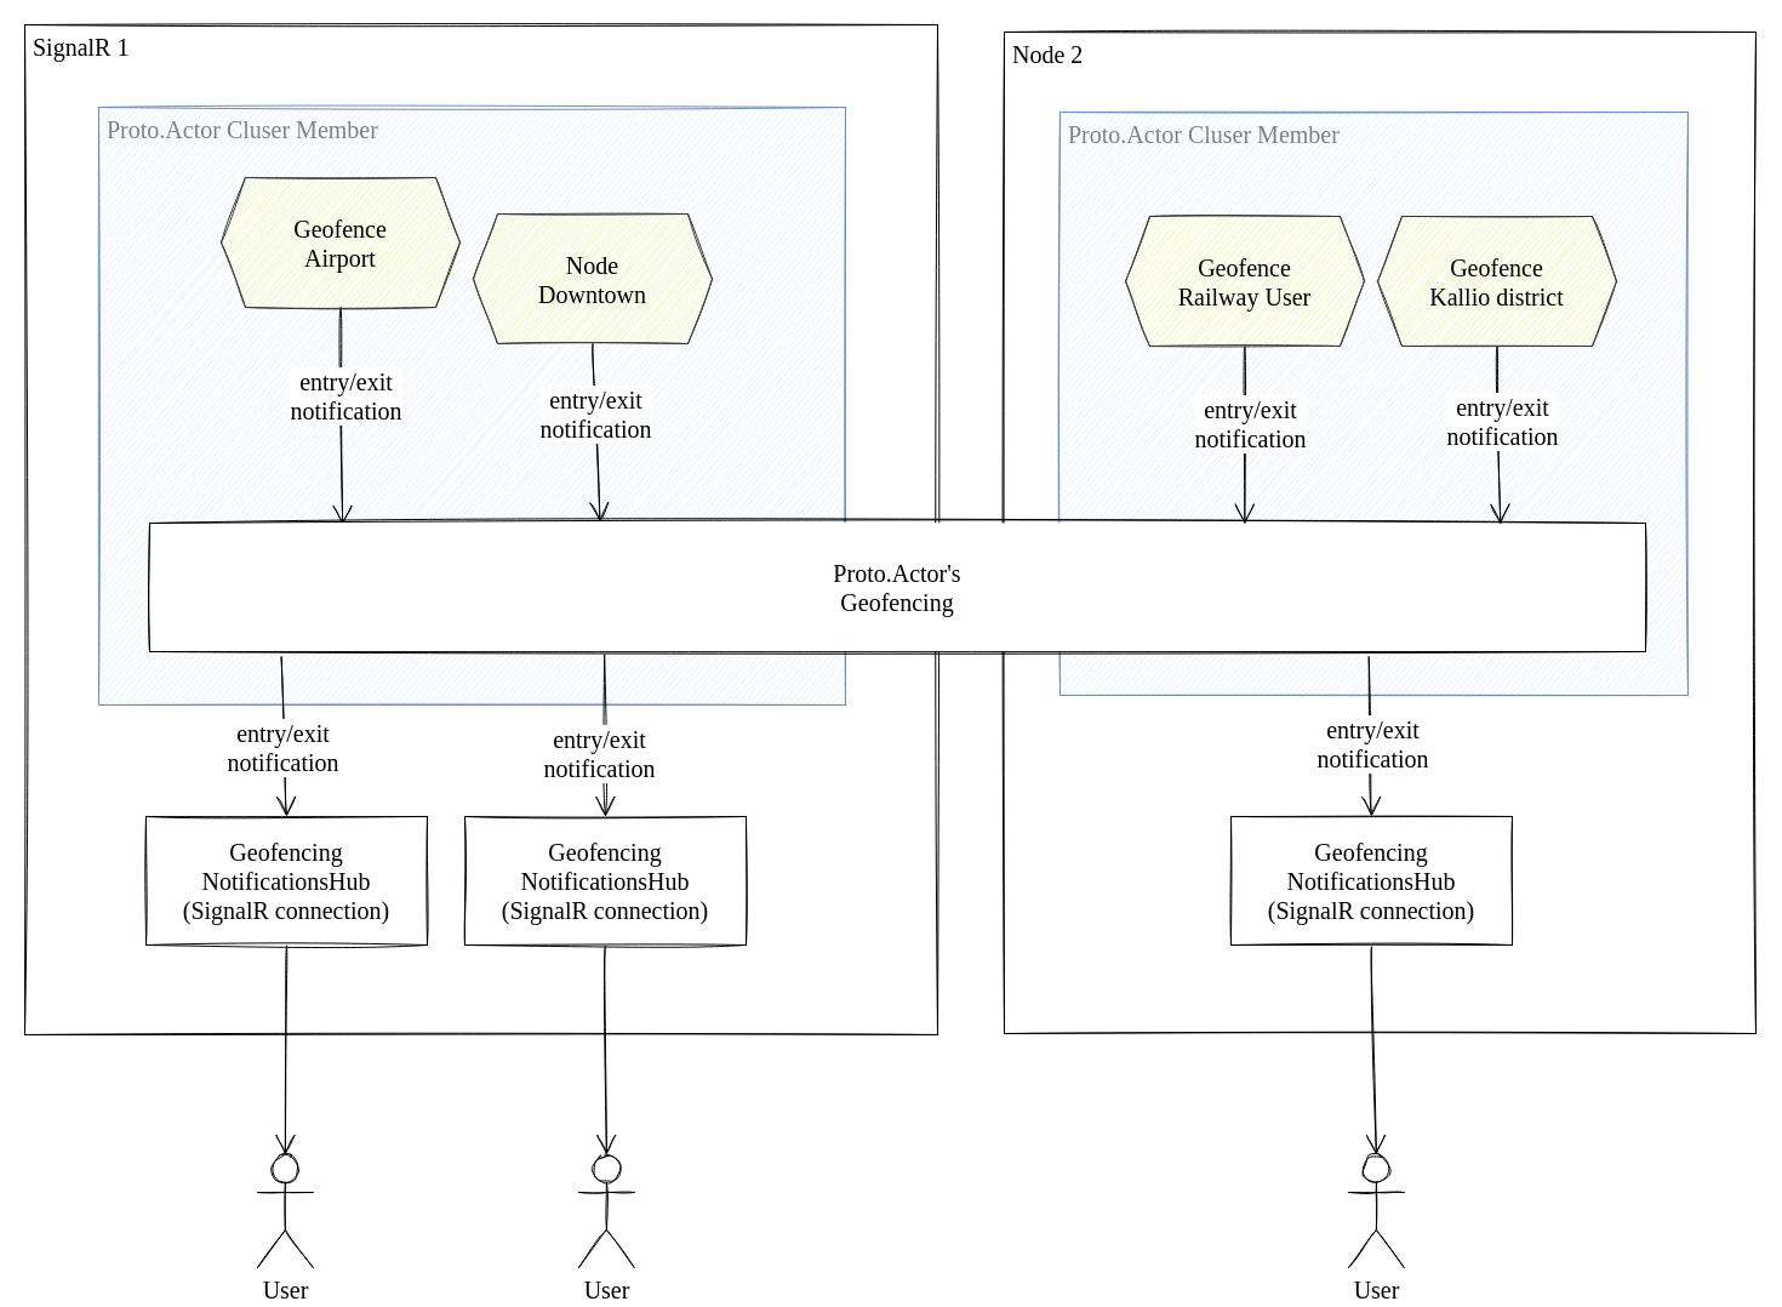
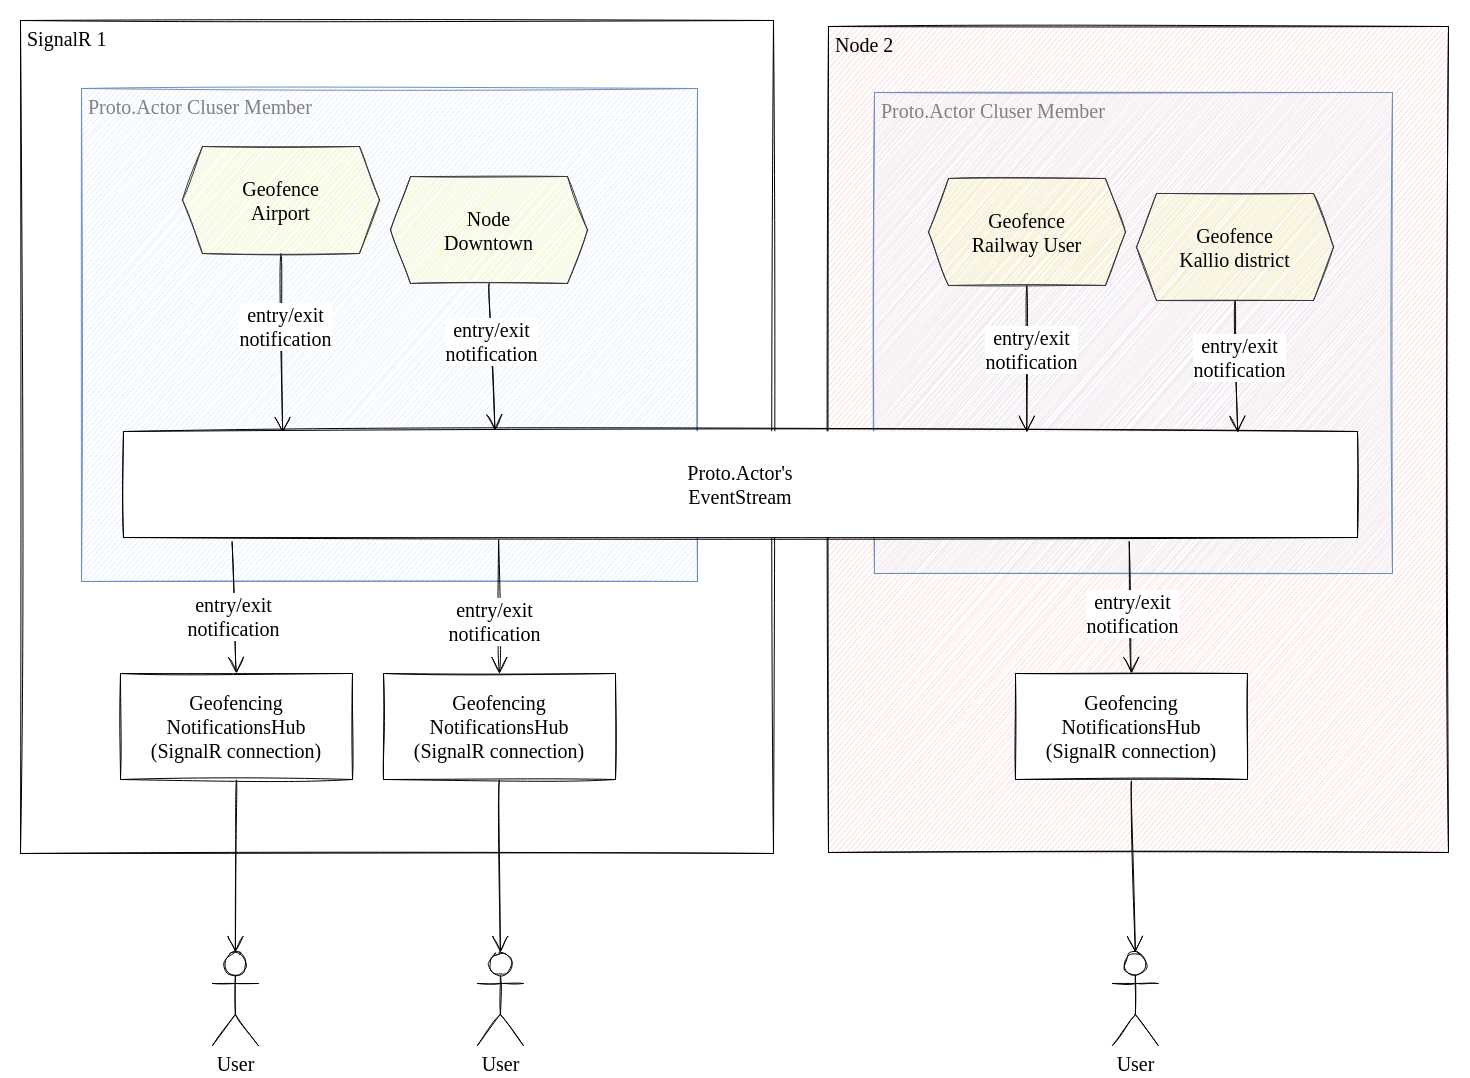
  <mxCell id="0" />
  <mxCell id="1" parent="0" />
- <mxCell id="2" value="Node 2" style="rounded=0;whiteSpace=wrap;html=1;sketch=1;hachureGap=4;pointerEvents=0;fontFamily=Architects Daughter;fontSource=https%3A%2F%2Ffonts.googleapis.com%2Fcss%3Ffamily%3DArchitects%2BDaughter;fontSize=20;align=left;verticalAlign=top;spacingLeft=5;" vertex="1" parent="1"><mxGeometry x="828" y="26" width="620" height="826" as="geometry" /></mxCell>
+ <mxCell id="2" value="Node 2" style="rounded=0;whiteSpace=wrap;html=1;sketch=1;hachureGap=4;pointerEvents=0;fontFamily=Architects Daughter;fontSource=https%3A%2F%2Ffonts.googleapis.com%2Fcss%3Ffamily%3DArchitects%2BDaughter;fontSize=20;align=left;verticalAlign=top;spacingLeft=5;fillColor=#f8cecc;" vertex="1" parent="1"><mxGeometry x="828" y="26" width="620" height="826" as="geometry" /></mxCell>
  <mxCell id="3" value="SignalR 1" style="rounded=0;whiteSpace=wrap;html=1;sketch=1;hachureGap=4;pointerEvents=0;fontFamily=Architects Daughter;fontSource=https%3A%2F%2Ffonts.googleapis.com%2Fcss%3Ffamily%3DArchitects%2BDaughter;fontSize=20;align=left;verticalAlign=top;spacingLeft=5;" vertex="1" parent="1"><mxGeometry x="20" y="20" width="753" height="833" as="geometry" /></mxCell>
  <mxCell id="4" value="Proto.Actor Cluser Member" style="rounded=0;whiteSpace=wrap;html=1;sketch=1;hachureGap=4;pointerEvents=0;fontFamily=Architects Daughter;fontSource=https%3A%2F%2Ffonts.googleapis.com%2Fcss%3Ffamily%3DArchitects%2BDaughter;fontSize=20;align=left;verticalAlign=top;spacingLeft=5;fillColor=#dae8fc;strokeColor=#6c8ebf;movable=1;resizable=1;rotatable=1;deletable=1;editable=1;connectable=1;fontColor=#808080;" vertex="1" parent="1"><mxGeometry x="81" y="88" width="616" height="493" as="geometry" /></mxCell>
  <mxCell id="5" value="Proto.Actor Cluser Member" style="rounded=0;whiteSpace=wrap;html=1;sketch=1;hachureGap=4;pointerEvents=0;fontFamily=Architects Daughter;fontSource=https%3A%2F%2Ffonts.googleapis.com%2Fcss%3Ffamily%3DArchitects%2BDaughter;fontSize=20;align=left;verticalAlign=top;spacingLeft=5;fillColor=#dae8fc;strokeColor=#6c8ebf;movable=1;resizable=1;rotatable=1;deletable=1;editable=1;connectable=1;fontColor=#808080;" vertex="1" parent="1"><mxGeometry x="874" y="92" width="518" height="481" as="geometry" /></mxCell>
  <mxCell id="6" style="edgeStyle=none;curved=1;rounded=0;sketch=1;orthogonalLoop=1;jettySize=auto;html=1;exitX=0.5;exitY=1;exitDx=0;exitDy=0;fontFamily=Architects Daughter;fontSource=https%3A%2F%2Ffonts.googleapis.com%2Fcss%3Ffamily%3DArchitects%2BDaughter;fontSize=20;endArrow=open;startSize=14;endSize=14;sourcePerimeterSpacing=8;targetPerimeterSpacing=8;entryX=0.129;entryY=0.019;entryDx=0;entryDy=0;entryPerimeter=0;" edge="1" parent="1" source="8" target="18"><mxGeometry relative="1" as="geometry"><mxPoint x="281" y="378" as="targetPoint" /></mxGeometry></mxCell>
  <mxCell id="7" value="entry/exit&lt;br&gt;notification" style="edgeLabel;html=1;align=center;verticalAlign=middle;resizable=0;points=[];fontSize=20;fontFamily=Architects Daughter;" vertex="1" connectable="0" parent="6"><mxGeometry x="-0.266" y="3" relative="1" as="geometry"><mxPoint y="7" as="offset" /></mxGeometry></mxCell>
  <mxCell id="8" value="Geofence&lt;br&gt;Airport" style="shape=hexagon;perimeter=hexagonPerimeter2;whiteSpace=wrap;html=1;fixedSize=1;sketch=1;hachureGap=4;pointerEvents=0;fontFamily=Architects Daughter;fontSource=https%3A%2F%2Ffonts.googleapis.com%2Fcss%3Ffamily%3DArchitects%2BDaughter;fontSize=20;strokeColor=#36393d;align=center;verticalAlign=middle;rounded=0;fillColor=#ffff88;" vertex="1" parent="1"><mxGeometry x="182" y="146" width="197" height="107" as="geometry" /></mxCell>
  <mxCell id="9" style="edgeStyle=none;curved=1;rounded=0;sketch=1;orthogonalLoop=1;jettySize=auto;html=1;exitX=0.5;exitY=1;exitDx=0;exitDy=0;fontFamily=Architects Daughter;fontSource=https%3A%2F%2Ffonts.googleapis.com%2Fcss%3Ffamily%3DArchitects%2BDaughter;fontSize=20;endArrow=open;startSize=14;endSize=14;sourcePerimeterSpacing=8;targetPerimeterSpacing=8;entryX=0.301;entryY=-0.007;entryDx=0;entryDy=0;entryPerimeter=0;" edge="1" parent="1" source="11" target="18"><mxGeometry relative="1" as="geometry"><mxPoint x="481" y="892" as="targetPoint" /></mxGeometry></mxCell>
  <mxCell id="10" value="entry/exit&lt;br&gt;notification" style="edgeLabel;html=1;align=center;verticalAlign=middle;resizable=0;points=[];fontSize=20;fontFamily=Architects Daughter;" vertex="1" connectable="0" parent="9"><mxGeometry x="-0.457" relative="1" as="geometry"><mxPoint y="18" as="offset" /></mxGeometry></mxCell>
  <mxCell id="11" value="Node&lt;br&gt;Downtown" style="shape=hexagon;perimeter=hexagonPerimeter2;whiteSpace=wrap;html=1;fixedSize=1;sketch=1;hachureGap=4;pointerEvents=0;fontFamily=Architects Daughter;fontSource=https%3A%2F%2Ffonts.googleapis.com%2Fcss%3Ffamily%3DArchitects%2BDaughter;fontSize=20;strokeColor=#36393d;align=center;verticalAlign=middle;rounded=0;fillColor=#ffff88;" vertex="1" parent="1"><mxGeometry x="390" y="176" width="197" height="107" as="geometry" /></mxCell>
  <mxCell id="12" style="edgeStyle=none;curved=1;rounded=0;sketch=1;orthogonalLoop=1;jettySize=auto;html=1;exitX=0.5;exitY=1;exitDx=0;exitDy=0;entryX=0.732;entryY=0.007;entryDx=0;entryDy=0;entryPerimeter=0;fontFamily=Architects Daughter;fontSource=https%3A%2F%2Ffonts.googleapis.com%2Fcss%3Ffamily%3DArchitects%2BDaughter;fontSize=20;endArrow=open;startSize=14;endSize=14;sourcePerimeterSpacing=8;targetPerimeterSpacing=8;" edge="1" parent="1" source="14" target="18"><mxGeometry relative="1" as="geometry" /></mxCell>
  <mxCell id="13" value="entry/exit&lt;br&gt;notification" style="edgeLabel;html=1;align=center;verticalAlign=middle;resizable=0;points=[];fontSize=20;fontFamily=Architects Daughter;" vertex="1" connectable="0" parent="12"><mxGeometry x="-0.369" y="4" relative="1" as="geometry"><mxPoint y="17" as="offset" /></mxGeometry></mxCell>
  <mxCell id="14" value="Geofence&lt;br&gt;Railway User" style="shape=hexagon;perimeter=hexagonPerimeter2;whiteSpace=wrap;html=1;fixedSize=1;sketch=1;hachureGap=4;pointerEvents=0;fontFamily=Architects Daughter;fontSource=https%3A%2F%2Ffonts.googleapis.com%2Fcss%3Ffamily%3DArchitects%2BDaughter;fontSize=20;strokeColor=#36393d;align=center;verticalAlign=middle;rounded=0;fillColor=#ffff88;" vertex="1" parent="1"><mxGeometry x="928" y="178" width="197" height="107" as="geometry" /></mxCell>
  <mxCell id="15" style="edgeStyle=none;curved=1;rounded=0;sketch=1;orthogonalLoop=1;jettySize=auto;html=1;exitX=0.5;exitY=1;exitDx=0;exitDy=0;entryX=0.903;entryY=0.007;entryDx=0;entryDy=0;entryPerimeter=0;fontFamily=Architects Daughter;fontSource=https%3A%2F%2Ffonts.googleapis.com%2Fcss%3Ffamily%3DArchitects%2BDaughter;fontSize=20;endArrow=open;startSize=14;endSize=14;sourcePerimeterSpacing=8;targetPerimeterSpacing=8;" edge="1" parent="1" source="17" target="18"><mxGeometry relative="1" as="geometry" /></mxCell>
  <mxCell id="16" value="entry/exit&lt;br&gt;notification" style="edgeLabel;html=1;align=center;verticalAlign=middle;resizable=0;points=[];fontSize=20;fontFamily=Architects Daughter;" vertex="1" connectable="0" parent="15"><mxGeometry x="-0.322" y="3" relative="1" as="geometry"><mxPoint y="12" as="offset" /></mxGeometry></mxCell>
- <mxCell id="17" value="Geofence&lt;br&gt;Kallio district" style="shape=hexagon;perimeter=hexagonPerimeter2;whiteSpace=wrap;html=1;fixedSize=1;sketch=1;hachureGap=4;pointerEvents=0;fontFamily=Architects Daughter;fontSource=https%3A%2F%2Ffonts.googleapis.com%2Fcss%3Ffamily%3DArchitects%2BDaughter;fontSize=20;strokeColor=#36393d;align=center;verticalAlign=middle;rounded=0;fillColor=#ffff88;" vertex="1" parent="1"><mxGeometry x="1136" y="178" width="197" height="107" as="geometry" /></mxCell>
- <mxCell id="18" value="Proto.Actor's&lt;br&gt;Geofencing" style="rounded=0;whiteSpace=wrap;html=1;sketch=1;hachureGap=4;pointerEvents=0;fontFamily=Architects Daughter;fontSource=https%3A%2F%2Ffonts.googleapis.com%2Fcss%3Ffamily%3DArchitects%2BDaughter;fontSize=20;" vertex="1" parent="1"><mxGeometry x="123" y="431" width="1234" height="106" as="geometry" /></mxCell>
+ <mxCell id="17" value="Geofence&lt;br&gt;Kallio district" style="shape=hexagon;perimeter=hexagonPerimeter2;whiteSpace=wrap;html=1;fixedSize=1;sketch=1;hachureGap=4;pointerEvents=0;fontFamily=Architects Daughter;fontSource=https%3A%2F%2Ffonts.googleapis.com%2Fcss%3Ffamily%3DArchitects%2BDaughter;fontSize=20;strokeColor=#36393d;align=center;verticalAlign=middle;rounded=0;fillColor=#ffff88;" vertex="1" parent="1"><mxGeometry x="1136" y="193" width="197" height="107" as="geometry" /></mxCell>
+ <mxCell id="18" value="Proto.Actor's&lt;br&gt;EventStream" style="rounded=0;whiteSpace=wrap;html=1;sketch=1;hachureGap=4;pointerEvents=0;fontFamily=Architects Daughter;fontSource=https%3A%2F%2Ffonts.googleapis.com%2Fcss%3Ffamily%3DArchitects%2BDaughter;fontSize=20;" vertex="1" parent="1"><mxGeometry x="123" y="431" width="1234" height="106" as="geometry" /></mxCell>
  <mxCell id="19" style="edgeStyle=none;curved=1;rounded=0;sketch=1;orthogonalLoop=1;jettySize=auto;html=1;exitX=0.5;exitY=1;exitDx=0;exitDy=0;entryX=0.5;entryY=0;entryDx=0;entryDy=0;entryPerimeter=0;fontFamily=Architects Daughter;fontSource=https%3A%2F%2Ffonts.googleapis.com%2Fcss%3Ffamily%3DArchitects%2BDaughter;fontSize=20;endArrow=open;startSize=14;endSize=14;sourcePerimeterSpacing=8;targetPerimeterSpacing=8;" edge="1" parent="1" source="22" target="28"><mxGeometry relative="1" as="geometry" /></mxCell>
  <mxCell id="20" style="edgeStyle=none;curved=1;rounded=0;sketch=1;orthogonalLoop=1;jettySize=auto;html=1;exitX=0.5;exitY=0;exitDx=0;exitDy=0;entryX=0.088;entryY=1.041;entryDx=0;entryDy=0;entryPerimeter=0;fontFamily=Architects Daughter;fontSource=https%3A%2F%2Ffonts.googleapis.com%2Fcss%3Ffamily%3DArchitects%2BDaughter;fontSize=20;endArrow=none;startSize=14;endSize=14;sourcePerimeterSpacing=8;targetPerimeterSpacing=8;startArrow=open;startFill=0;endFill=0;" edge="1" parent="1" source="22" target="18"><mxGeometry relative="1" as="geometry" /></mxCell>
  <mxCell id="21" value="entry/exit&lt;br&gt;notification" style="edgeLabel;html=1;align=center;verticalAlign=middle;resizable=0;points=[];fontSize=20;fontFamily=Architects Daughter;" vertex="1" connectable="0" parent="20"><mxGeometry x="-0.299" y="2" relative="1" as="geometry"><mxPoint y="-12" as="offset" /></mxGeometry></mxCell>
  <mxCell id="22" value="Geofencing&lt;br&gt;NotificationsHub&lt;br&gt;(SignalR connection)" style="rounded=0;whiteSpace=wrap;html=1;sketch=1;hachureGap=4;pointerEvents=0;fontFamily=Architects Daughter;fontSource=https%3A%2F%2Ffonts.googleapis.com%2Fcss%3Ffamily%3DArchitects%2BDaughter;fontSize=20;" vertex="1" parent="1"><mxGeometry x="120" y="673" width="232" height="106" as="geometry" /></mxCell>
  <mxCell id="23" style="edgeStyle=none;curved=1;rounded=0;sketch=1;orthogonalLoop=1;jettySize=auto;html=1;exitX=0.5;exitY=1;exitDx=0;exitDy=0;entryX=0.5;entryY=0;entryDx=0;entryDy=0;entryPerimeter=0;fontFamily=Architects Daughter;fontSource=https%3A%2F%2Ffonts.googleapis.com%2Fcss%3Ffamily%3DArchitects%2BDaughter;fontSize=20;endArrow=open;startSize=14;endSize=14;sourcePerimeterSpacing=8;targetPerimeterSpacing=8;" edge="1" parent="1" source="26" target="29"><mxGeometry relative="1" as="geometry" /></mxCell>
  <mxCell id="24" style="edgeStyle=none;curved=1;rounded=0;sketch=1;orthogonalLoop=1;jettySize=auto;html=1;exitX=0.5;exitY=0;exitDx=0;exitDy=0;entryX=0.815;entryY=1.041;entryDx=0;entryDy=0;entryPerimeter=0;fontFamily=Architects Daughter;fontSource=https%3A%2F%2Ffonts.googleapis.com%2Fcss%3Ffamily%3DArchitects%2BDaughter;fontSize=20;endArrow=none;startSize=14;endSize=14;sourcePerimeterSpacing=8;targetPerimeterSpacing=8;endFill=0;startFill=0;startArrow=open;" edge="1" parent="1" source="26" target="18"><mxGeometry relative="1" as="geometry" /></mxCell>
  <mxCell id="25" value="entry/exit&lt;br&gt;notification" style="edgeLabel;html=1;align=center;verticalAlign=middle;resizable=0;points=[];fontSize=20;fontFamily=Architects Daughter;" vertex="1" connectable="0" parent="24"><mxGeometry x="-0.427" y="-8" relative="1" as="geometry"><mxPoint x="-7" y="-22" as="offset" /></mxGeometry></mxCell>
  <mxCell id="26" value="Geofencing&lt;br&gt;NotificationsHub&lt;br&gt;(SignalR connection)" style="rounded=0;whiteSpace=wrap;html=1;sketch=1;hachureGap=4;pointerEvents=0;fontFamily=Architects Daughter;fontSource=https%3A%2F%2Ffonts.googleapis.com%2Fcss%3Ffamily%3DArchitects%2BDaughter;fontSize=20;" vertex="1" parent="1"><mxGeometry x="1015" y="673" width="232" height="106" as="geometry" /></mxCell>
  <mxCell id="27" value="User" style="shape=umlActor;verticalLabelPosition=bottom;verticalAlign=top;html=1;outlineConnect=0;sketch=1;hachureGap=4;pointerEvents=0;fontFamily=Architects Daughter;fontSource=https%3A%2F%2Ffonts.googleapis.com%2Fcss%3Ffamily%3DArchitects%2BDaughter;fontSize=20;" vertex="1" parent="1"><mxGeometry x="477" y="952" width="45.74" height="93" as="geometry" /></mxCell>
  <mxCell id="28" value="User" style="shape=umlActor;verticalLabelPosition=bottom;verticalAlign=top;html=1;outlineConnect=0;sketch=1;hachureGap=4;pointerEvents=0;fontFamily=Architects Daughter;fontSource=https%3A%2F%2Ffonts.googleapis.com%2Fcss%3Ffamily%3DArchitects%2BDaughter;fontSize=20;" vertex="1" parent="1"><mxGeometry x="212" y="952" width="45.74" height="93" as="geometry" /></mxCell>
  <mxCell id="29" value="User" style="shape=umlActor;verticalLabelPosition=bottom;verticalAlign=top;html=1;outlineConnect=0;sketch=1;hachureGap=4;pointerEvents=0;fontFamily=Architects Daughter;fontSource=https%3A%2F%2Ffonts.googleapis.com%2Fcss%3Ffamily%3DArchitects%2BDaughter;fontSize=20;" vertex="1" parent="1"><mxGeometry x="1112" y="952" width="45.74" height="93" as="geometry" /></mxCell>
  <mxCell id="30" style="edgeStyle=none;curved=1;rounded=0;sketch=1;orthogonalLoop=1;jettySize=auto;html=1;exitX=0.5;exitY=1;exitDx=0;exitDy=0;entryX=0.5;entryY=0;entryDx=0;entryDy=0;entryPerimeter=0;fontFamily=Architects Daughter;fontSource=https%3A%2F%2Ffonts.googleapis.com%2Fcss%3Ffamily%3DArchitects%2BDaughter;fontSize=20;endArrow=open;startSize=14;endSize=14;sourcePerimeterSpacing=8;targetPerimeterSpacing=8;" edge="1" parent="1" source="33" target="27"><mxGeometry relative="1" as="geometry" /></mxCell>
  <mxCell id="31" style="edgeStyle=none;curved=1;rounded=0;sketch=1;orthogonalLoop=1;jettySize=auto;html=1;exitX=0.5;exitY=0;exitDx=0;exitDy=0;entryX=0.304;entryY=1.025;entryDx=0;entryDy=0;entryPerimeter=0;fontFamily=Architects Daughter;fontSource=https%3A%2F%2Ffonts.googleapis.com%2Fcss%3Ffamily%3DArchitects%2BDaughter;fontSize=20;endArrow=none;startSize=14;endSize=14;sourcePerimeterSpacing=8;targetPerimeterSpacing=8;endFill=0;startFill=0;startArrow=open;" edge="1" parent="1" source="33" target="18"><mxGeometry relative="1" as="geometry" /></mxCell>
  <mxCell id="32" value="entry/exit&lt;br&gt;notification" style="edgeLabel;html=1;align=center;verticalAlign=middle;resizable=0;points=[];fontSize=20;fontFamily=Architects Daughter;" vertex="1" connectable="0" parent="31"><mxGeometry x="-0.251" y="-7" relative="1" as="geometry"><mxPoint x="-12" y="-2" as="offset" /></mxGeometry></mxCell>
  <mxCell id="33" value="Geofencing&lt;br&gt;NotificationsHub&lt;br&gt;(SignalR connection)" style="rounded=0;whiteSpace=wrap;html=1;sketch=1;hachureGap=4;pointerEvents=0;fontFamily=Architects Daughter;fontSource=https%3A%2F%2Ffonts.googleapis.com%2Fcss%3Ffamily%3DArchitects%2BDaughter;fontSize=20;" vertex="1" parent="1"><mxGeometry x="383" y="673" width="232" height="106" as="geometry" /></mxCell>
